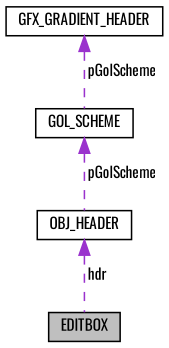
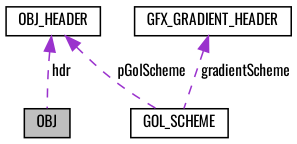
  digraph {
    fontname=Oswald
    node [color=black fillcolor=white fontname=Oswald fontsize=10 shape=record style=filled]
    edge [color=darkorchid3 dir=back fontname=Oswald fontsize=10 labelfontname=Helvetica labelfontsize=10 style=dashed]
-   n1 [fillcolor=grey75 fontcolor=black height=0.2 label=EDITBOX width=0.4]
+   n1 [fillcolor=grey75 fontcolor=black height=0.2 label=OBJ width=0.4]
    n2 [height=0.2 label=OBJ_HEADER width=0.4]
    n3 [height=0.2 label=GOL_SCHEME width=0.4]
    n4 [height=0.2 label=GFX_GRADIENT_HEADER width=0.4]
    n2 -> n1 [label=" hdr"]
-   n3 -> n2 [label=" pGolScheme"]
-   n4 -> n3 [label=" pGolScheme"]
+   n2 -> n3 [label=" pGolScheme"]
+   n4 -> n3 [label=" gradientScheme"]
  }
